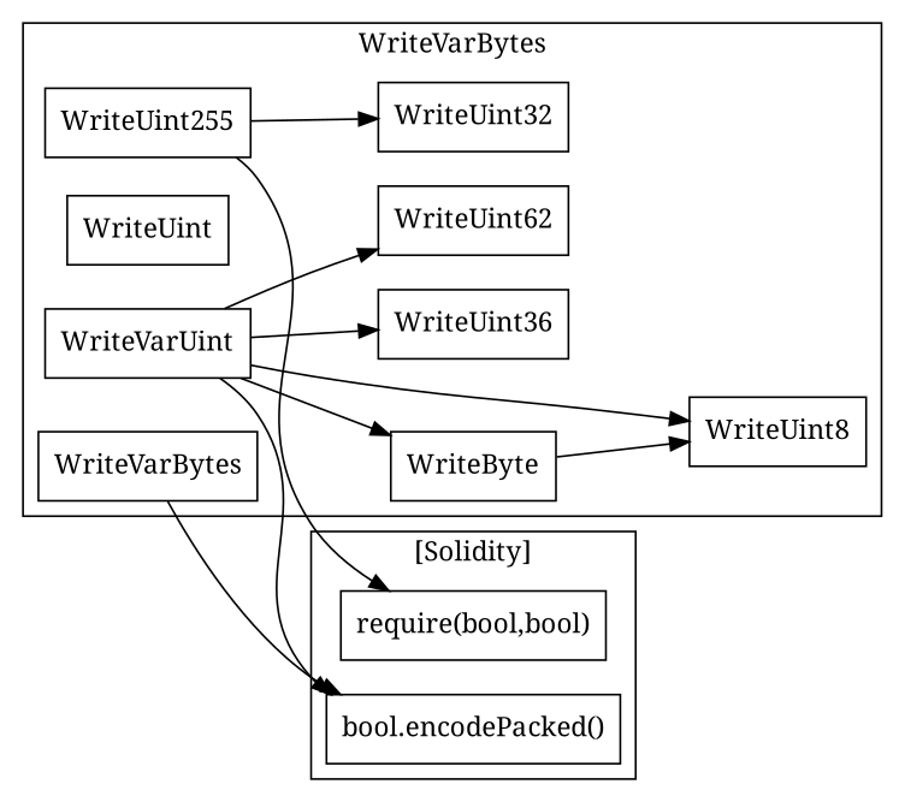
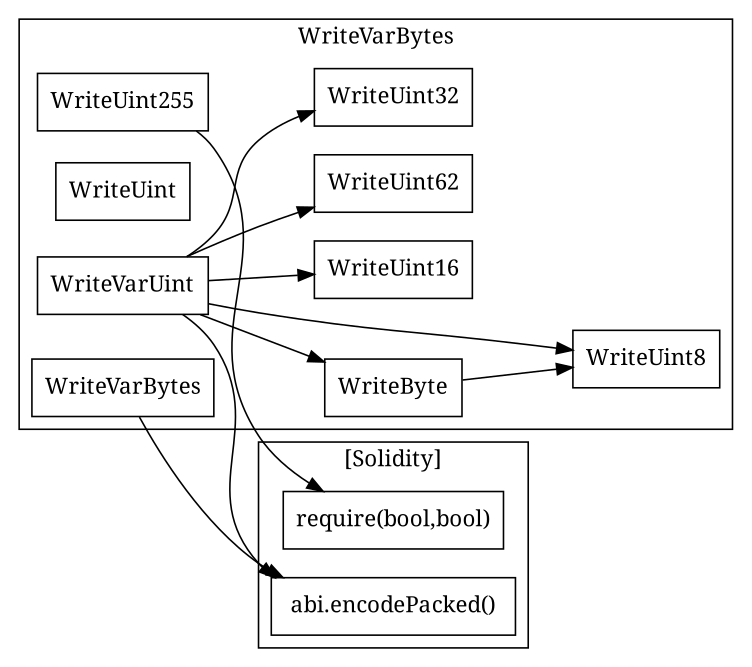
  strict digraph {
    fontname="Noto Serif"
    rankdir=LR
    node [fontname="Noto Serif" shape=box]
    edge [fontname="Noto Serif"]
    n1 [label=WriteUint255]
    n2 [label=WriteByte]
    n3 [label=WriteUint8]
    n4 [label=WriteUint]
    n5 [label=WriteUint32]
-   n6 [label=WriteUint36]
+   n6 [label=WriteUint16]
    n7 [label=WriteVarUint]
    n8 [label=WriteUint62]
    n9 [label=WriteVarBytes]
    n10 [label="require(bool,bool)"]
-   "abi.encodePacked()" [label="bool.encodePacked()"]
+   "abi.encodePacked()"
    subgraph cluster_1 {
      label=WriteVarBytes
      n1
      n2
      n3
      n4
      n5
      n6
      n7
      n8
      n9
    }
    subgraph cluster_2 {
      label="[Solidity]"
      n10
      "abi.encodePacked()"
    }
    n1 -> n10
    n2 -> n3
    n7 -> n2
    n7 -> n3
-   n1 -> n5
+   n7 -> n5
    n7 -> n6
    n7 -> n8
    n7 -> "abi.encodePacked()"
    n9 -> "abi.encodePacked()"
  }
